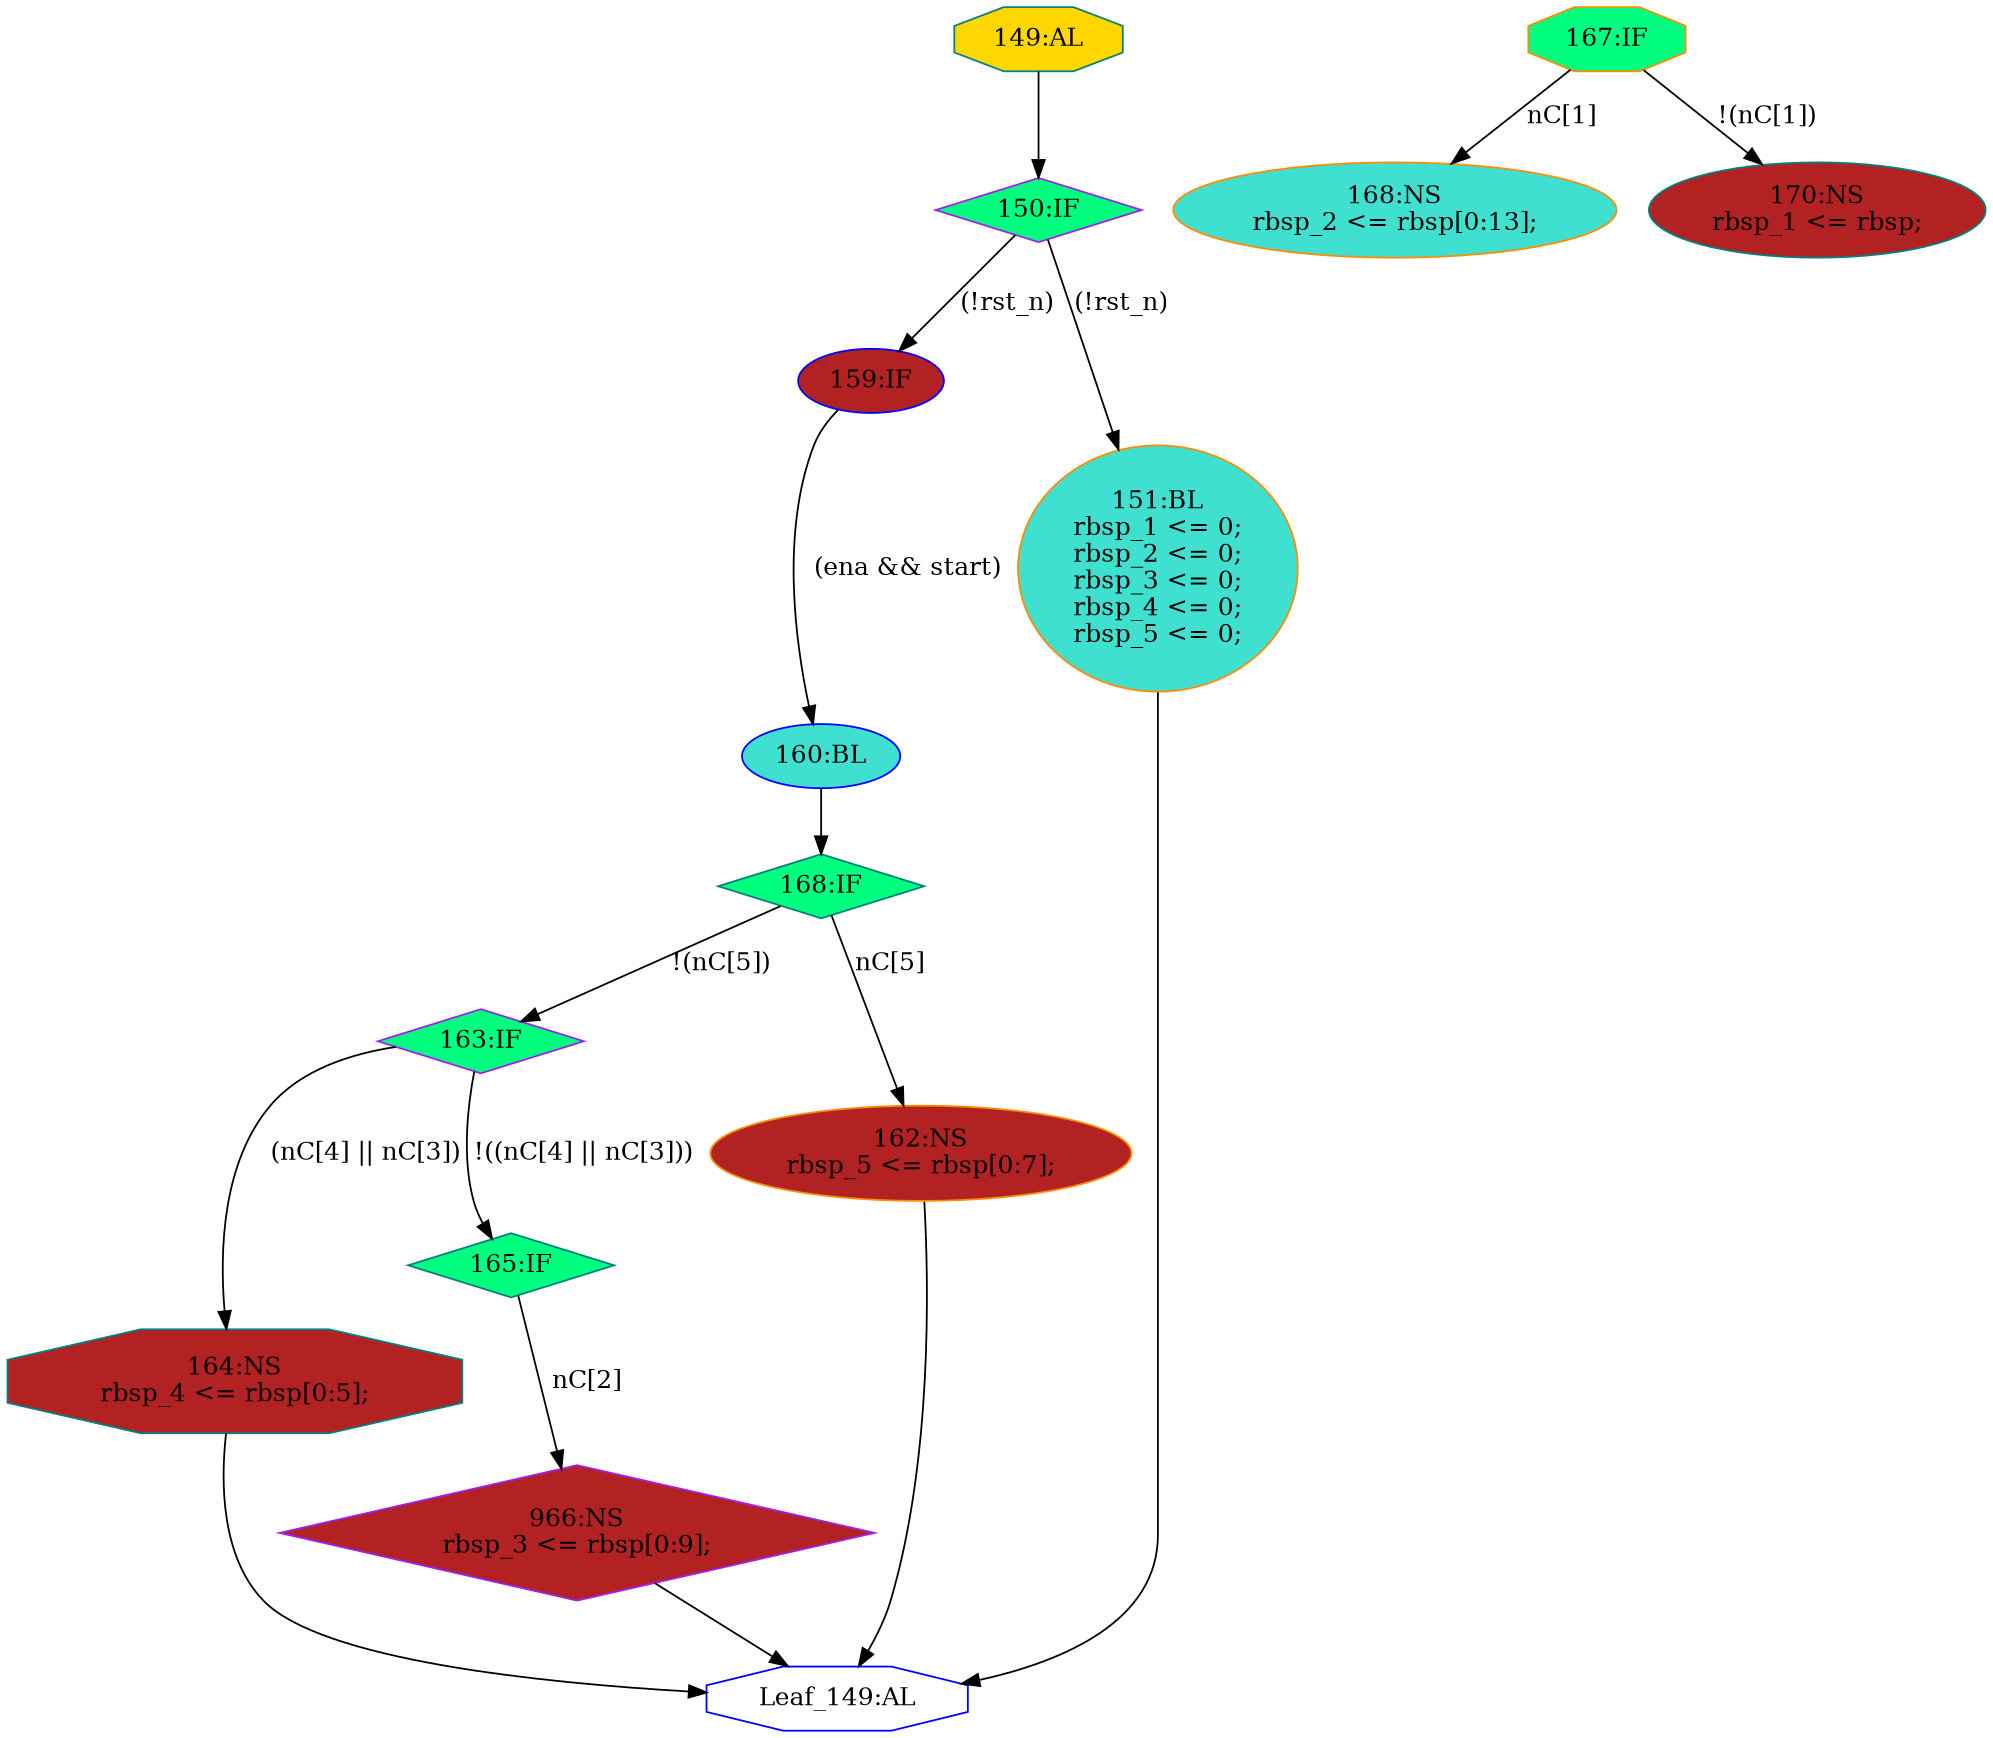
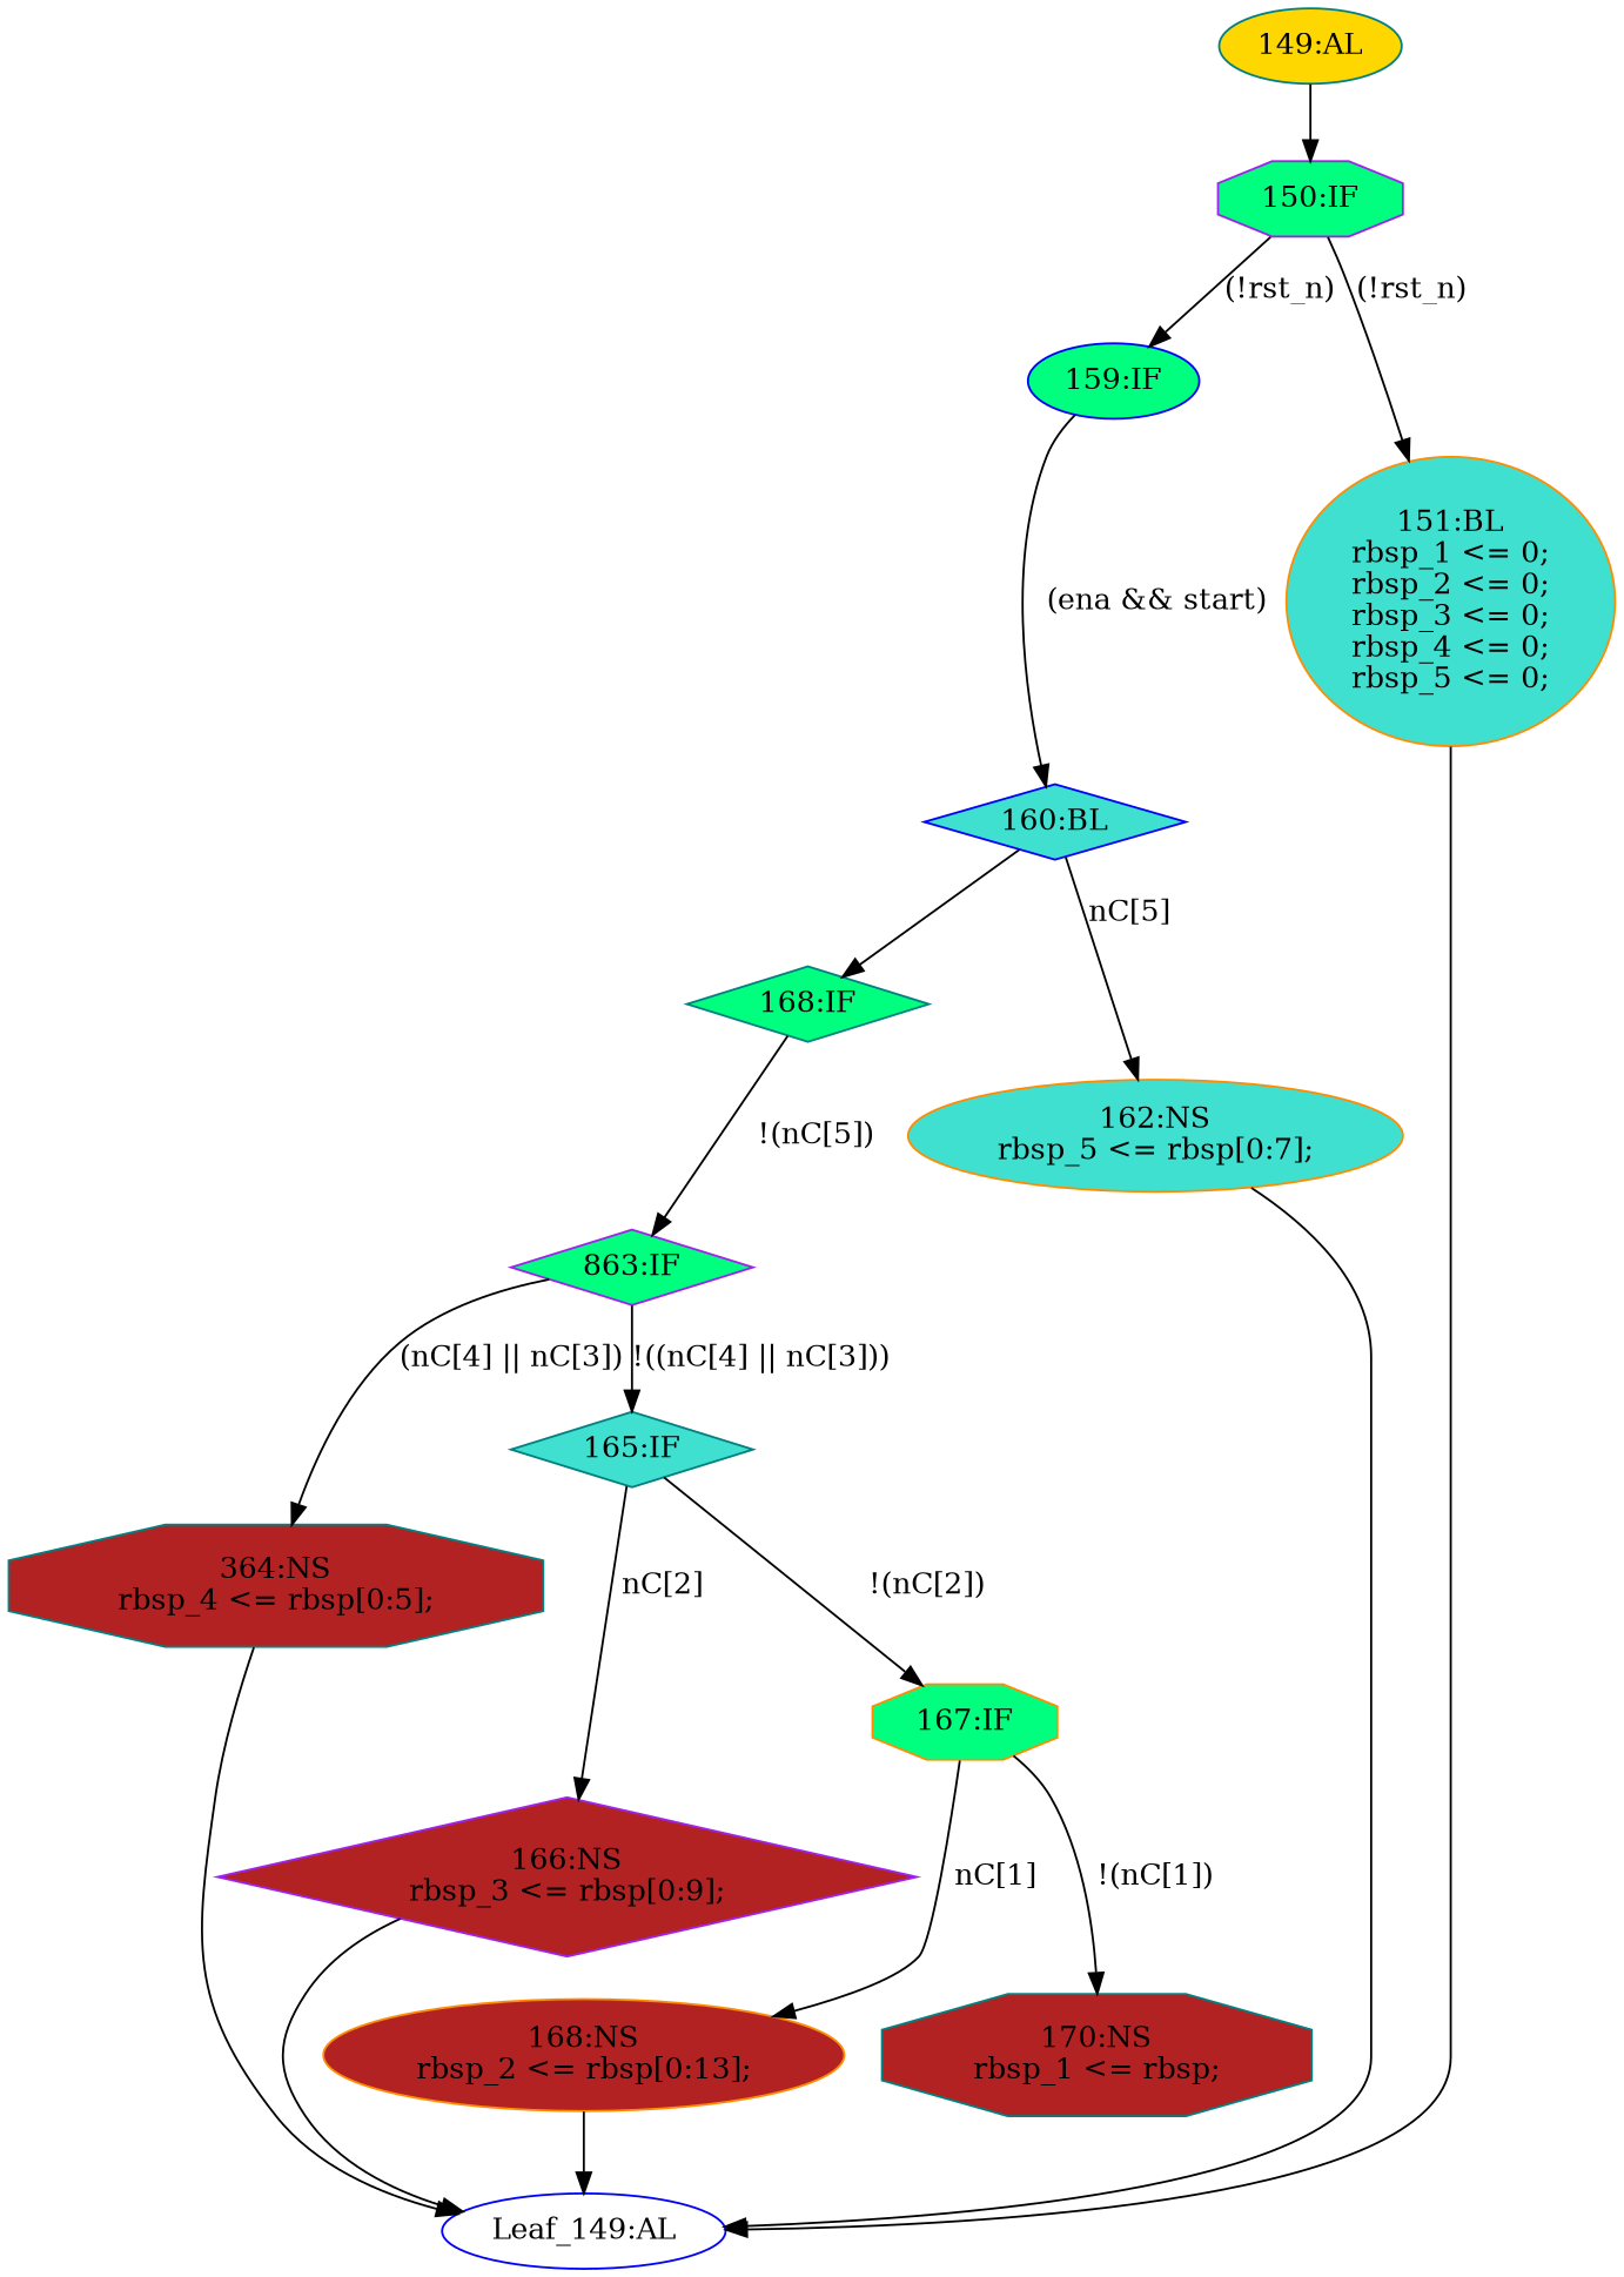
  strict digraph {
    node [color=teal shape=ellipse fillcolor=springgreen statements="[]" style=filled typ=IfStatement]
    edge [cond="[]" lineno=None]
-   n1 [color=blue def_var="['rbsp_4', 'rbsp_5', 'rbsp_2', 'rbsp_3', 'rbsp_1']" label="Leaf_149:AL" shape=octagon fillcolor="" statements="" style="" typ=""]
-   n2 [ast="<pyverilog.vparser.ast.NonblockingSubstitution object at 0x7f1f9673e190>" color=purple fillcolor=firebrick label="966:NS\nrbsp_3 <= rbsp[0:9];" shape=diamond statements="[<pyverilog.vparser.ast.NonblockingSubstitution object at 0x7f1f9673e190>]" typ=NonblockingSubstitution]
+   n1 [color=blue def_var="['rbsp_4', 'rbsp_5', 'rbsp_2', 'rbsp_3', 'rbsp_1']" label="Leaf_149:AL" fillcolor="" statements="" style="" typ=""]
+   n2 [ast="<pyverilog.vparser.ast.NonblockingSubstitution object at 0x7f1f9673e190>" color=purple fillcolor=firebrick label="166:NS\nrbsp_3 <= rbsp[0:9];" shape=diamond statements="[<pyverilog.vparser.ast.NonblockingSubstitution object at 0x7f1f9673e190>]" typ=NonblockingSubstitution]
    n3 [ast="<pyverilog.vparser.ast.IfStatement object at 0x7f1f9673eb90>" label="168:IF" shape=diamond]
-   n4 [ast="<pyverilog.vparser.ast.IfStatement object at 0x7f1f9673ebd0>" color=purple label="163:IF" shape=diamond]
-   n5 [ast="<pyverilog.vparser.ast.NonblockingSubstitution object at 0x7f1f96734550>" color=darkorange fillcolor=firebrick label="162:NS\nrbsp_5 <= rbsp[0:7];" statements="[<pyverilog.vparser.ast.NonblockingSubstitution object at 0x7f1f96734550>]" typ=NonblockingSubstitution]
-   n6 [ast="<pyverilog.vparser.ast.NonblockingSubstitution object at 0x7f1f96734190>" fillcolor=firebrick label="164:NS\nrbsp_4 <= rbsp[0:5];" shape=octagon statements="[<pyverilog.vparser.ast.NonblockingSubstitution object at 0x7f1f96734190>]" typ=NonblockingSubstitution]
-   n7 [ast="<pyverilog.vparser.ast.IfStatement object at 0x7f1f9673ec10>" label="165:IF" shape=diamond]
+   n4 [ast="<pyverilog.vparser.ast.IfStatement object at 0x7f1f9673ebd0>" color=purple label="863:IF" shape=diamond]
+   n5 [ast="<pyverilog.vparser.ast.NonblockingSubstitution object at 0x7f1f96734550>" color=darkorange fillcolor=turquoise label="162:NS\nrbsp_5 <= rbsp[0:7];" statements="[<pyverilog.vparser.ast.NonblockingSubstitution object at 0x7f1f96734550>]" typ=NonblockingSubstitution]
+   n6 [ast="<pyverilog.vparser.ast.NonblockingSubstitution object at 0x7f1f96734190>" fillcolor=firebrick label="364:NS\nrbsp_4 <= rbsp[0:5];" shape=octagon statements="[<pyverilog.vparser.ast.NonblockingSubstitution object at 0x7f1f96734190>]" typ=NonblockingSubstitution]
+   n7 [ast="<pyverilog.vparser.ast.IfStatement object at 0x7f1f9673ec10>" fillcolor=turquoise label="165:IF" shape=diamond]
    n8 [ast="<pyverilog.vparser.ast.IfStatement object at 0x7f1f9673ec50>" color=darkorange label="167:IF" shape=octagon]
-   n9 [ast="<pyverilog.vparser.ast.IfStatement object at 0x7f1f968b9b50>" color=blue fillcolor=firebrick label="159:IF"]
-   n10 [ast="<pyverilog.vparser.ast.Block object at 0x7f1f9673eb50>" color=blue fillcolor=turquoise label="160:BL" typ=Block]
-   n11 [ast="<pyverilog.vparser.ast.NonblockingSubstitution object at 0x7f1f9673edd0>" color=darkorange fillcolor=turquoise label="168:NS\nrbsp_2 <= rbsp[0:13];" statements="[<pyverilog.vparser.ast.NonblockingSubstitution object at 0x7f1f9673edd0>]" typ=NonblockingSubstitution]
-   n12 [ast="<pyverilog.vparser.ast.NonblockingSubstitution object at 0x7f1f9673ec90>" fillcolor=firebrick label="170:NS\nrbsp_1 <= rbsp;" statements="[<pyverilog.vparser.ast.NonblockingSubstitution object at 0x7f1f9673ec90>]" typ=NonblockingSubstitution]
-   n13 [ast="<pyverilog.vparser.ast.IfStatement object at 0x7f1f967348d0>" color=purple label="150:IF" shape=diamond]
+   n9 [ast="<pyverilog.vparser.ast.IfStatement object at 0x7f1f968b9b50>" color=blue label="159:IF"]
+   n10 [ast="<pyverilog.vparser.ast.Block object at 0x7f1f9673eb50>" color=blue fillcolor=turquoise label="160:BL" shape=diamond typ=Block]
+   n11 [ast="<pyverilog.vparser.ast.NonblockingSubstitution object at 0x7f1f9673edd0>" color=darkorange fillcolor=firebrick label="168:NS\nrbsp_2 <= rbsp[0:13];" statements="[<pyverilog.vparser.ast.NonblockingSubstitution object at 0x7f1f9673edd0>]" typ=NonblockingSubstitution]
+   n12 [ast="<pyverilog.vparser.ast.NonblockingSubstitution object at 0x7f1f9673ec90>" fillcolor=firebrick label="170:NS\nrbsp_1 <= rbsp;" shape=octagon statements="[<pyverilog.vparser.ast.NonblockingSubstitution object at 0x7f1f9673ec90>]" typ=NonblockingSubstitution]
+   n13 [ast="<pyverilog.vparser.ast.IfStatement object at 0x7f1f967348d0>" color=purple label="150:IF" shape=octagon]
    n14 [ast="<pyverilog.vparser.ast.Block object at 0x7f1f9673ead0>" color=darkorange fillcolor=turquoise label="151:BL\nrbsp_1 <= 0;\nrbsp_2 <= 0;\nrbsp_3 <= 0;\nrbsp_4 <= 0;\nrbsp_5 <= 0;" statements="[<pyverilog.vparser.ast.NonblockingSubstitution object at 0x7f1f9673e490>, <pyverilog.vparser.ast.NonblockingSubstitution object at 0x7f1f9673e5d0>, <pyverilog.vparser.ast.NonblockingSubstitution object at 0x7f1f9673e710>, <pyverilog.vparser.ast.NonblockingSubstitution object at 0x7f1f9673e850>, <pyverilog.vparser.ast.NonblockingSubstitution object at 0x7f1f9673e990>]" typ=Block]
-   n15 [ast="<pyverilog.vparser.ast.Always object at 0x7f1f96734990>" clk_sens=False fillcolor=gold label="149:AL" sens="['clk', 'rst_n']" shape=octagon typ=Always use_var="['rbsp', 'rst_n', 'nC', 'start', 'ena']"]
+   n15 [ast="<pyverilog.vparser.ast.Always object at 0x7f1f96734990>" clk_sens=False fillcolor=gold label="149:AL" sens="['clk', 'rst_n']" typ=Always use_var="['rbsp', 'rst_n', 'nC', 'start', 'ena']"]
    n2 -> n1
    n3 -> n4 [cond="['nC']" label="!(nC[5])" lineno=161]
-   n3 -> n5 [cond="['nC']" label="nC[5]" lineno=161]
+   n10 -> n5 [cond="['nC']" label="nC[5]" lineno=161]
    n4 -> n6 [cond="['nC', 'nC']" label="(nC[4] || nC[3])" lineno=163]
    n4 -> n7 [cond="['nC', 'nC']" label="!((nC[4] || nC[3]))" lineno=163]
    n5 -> n1
    n6 -> n1
    n7 -> n2 [cond="['nC']" label="nC[2]" lineno=165]
+   n7 -> n8 [cond="['nC']" label="!(nC[2])" lineno=165]
    n8 -> n11 [cond="['nC']" label="nC[1]" lineno=167]
    n8 -> n12 [cond="['nC']" label="!(nC[1])" lineno=167]
    n9 -> n10 [cond="['ena', 'start']" label="(ena && start)" lineno=159]
    n10 -> n3
+   n11 -> n1
    n13 -> n9 [cond="['rst_n']" label="(!rst_n)" lineno=150]
    n13 -> n14 [cond="['rst_n']" label="(!rst_n)" lineno=150]
    n14 -> n1
    n15 -> n13
  }
